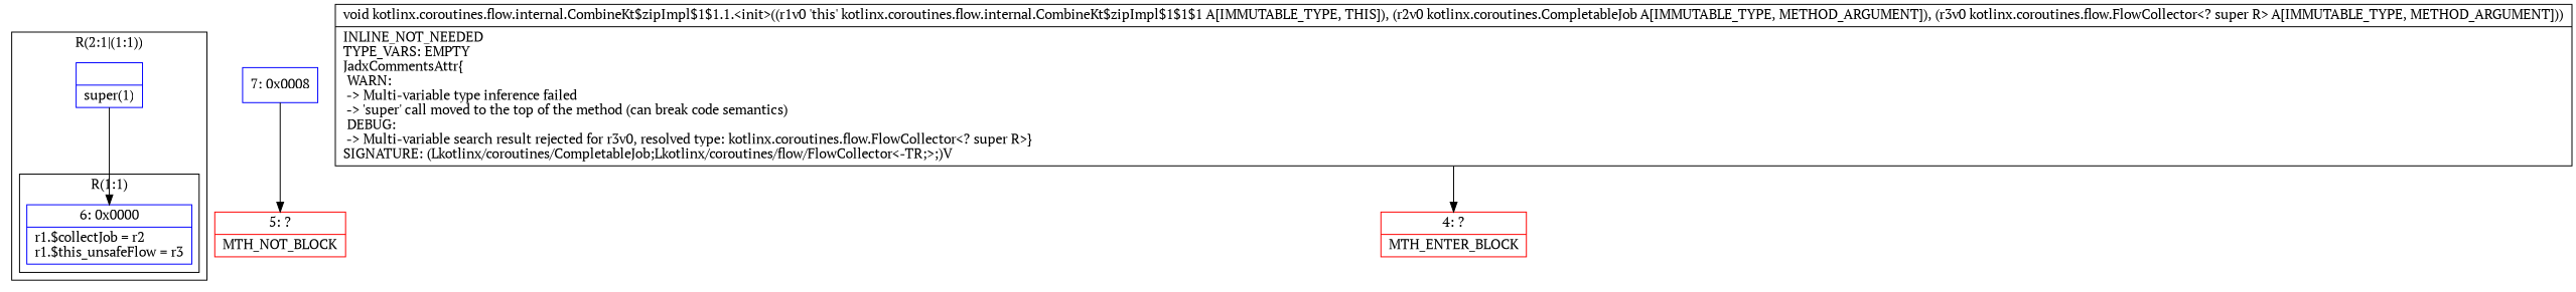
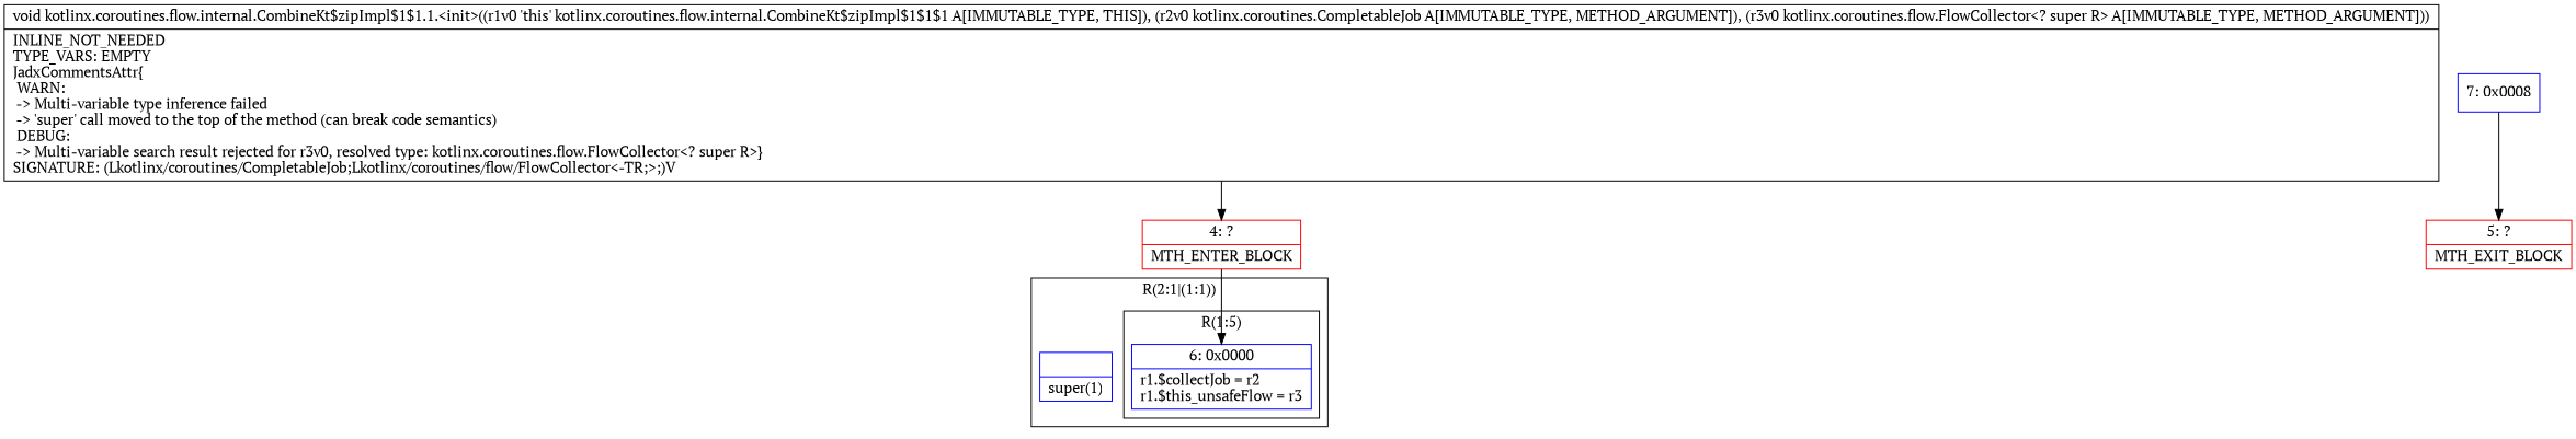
  digraph {
    fontname="PT Serif"
    node [color=blue fontname="PT Serif" shape=record]
    edge [fontname="PT Serif"]
    n1 [label="{6\:\ 0x0000|r1.$collectJob = r2\lr1.$this_unsafeFlow = r3\l}"]
    n2 [label="{|super(1)\l}"]
    n3 [label="{7\:\ 0x0008}"]
-   n4 [color=red label="{5\:\ ?|MTH_NOT_BLOCK\l}"]
+   n4 [color=red label="{5\:\ ?|MTH_EXIT_BLOCK\l}"]
    n5 [color=red label="{4\:\ ?|MTH_ENTER_BLOCK\l}"]
    n6 [label="{void kotlinx.coroutines.flow.internal.CombineKt$zipImpl$1$1.1.\<init\>((r1v0 'this' kotlinx.coroutines.flow.internal.CombineKt$zipImpl$1$1$1 A[IMMUTABLE_TYPE, THIS]), (r2v0 kotlinx.coroutines.CompletableJob A[IMMUTABLE_TYPE, METHOD_ARGUMENT]), (r3v0 kotlinx.coroutines.flow.FlowCollector\<? super R\> A[IMMUTABLE_TYPE, METHOD_ARGUMENT]))  | INLINE_NOT_NEEDED\lTYPE_VARS: EMPTY\lJadxCommentsAttr\{\l WARN: \l \-\> Multi\-variable type inference failed\l \-\> 'super' call moved to the top of the method (can break code semantics)\l DEBUG: \l \-\> Multi\-variable search result rejected for r3v0, resolved type: kotlinx.coroutines.flow.FlowCollector\<? super R\>\}\lSIGNATURE: (Lkotlinx\/coroutines\/CompletableJob;Lkotlinx\/coroutines\/flow\/FlowCollector\<\-TR;\>;)V\l}" color=""]
    subgraph cluster_1 {
      label="R(2:1|(1:1))"
      n2
      subgraph cluster_2 {
-       label="R(1:1)"
+       label="R(1:5)"
        n1
      }
    }
    n3 -> n4
-   n2 -> n1
+   n5 -> n1
    n6 -> n5
  }
